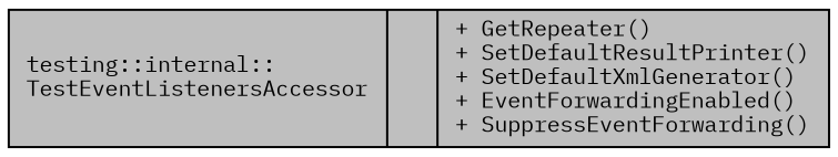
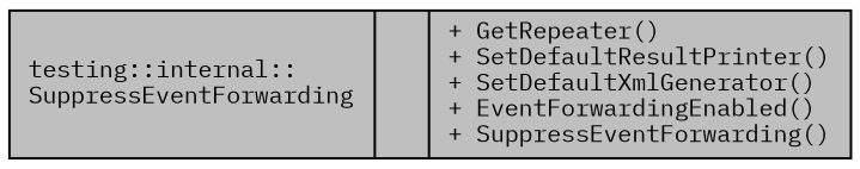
  digraph {
    rankdir=LR
    fontname="IBM Plex Mono"
-   n1 [color=black fillcolor=grey75 fontcolor=black fontname="IBM Plex Mono" fontsize=10 height=0.2 label="{testing::internal::\lTestEventListenersAccessor\n||+ GetRepeater()\l+ SetDefaultResultPrinter()\l+ SetDefaultXmlGenerator()\l+ EventForwardingEnabled()\l+ SuppressEventForwarding()\l}" shape=record style=filled width=0.4]
+   n1 [color=black fillcolor=grey75 fontcolor=black fontname="IBM Plex Mono" fontsize=10 height=0.2 label="{testing::internal::\lSuppressEventForwarding\n||+ GetRepeater()\l+ SetDefaultResultPrinter()\l+ SetDefaultXmlGenerator()\l+ EventForwardingEnabled()\l+ SuppressEventForwarding()\l}" shape=record style=filled width=0.4]
  }
